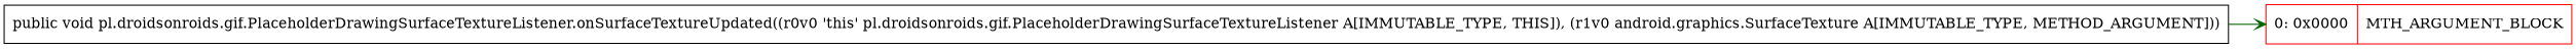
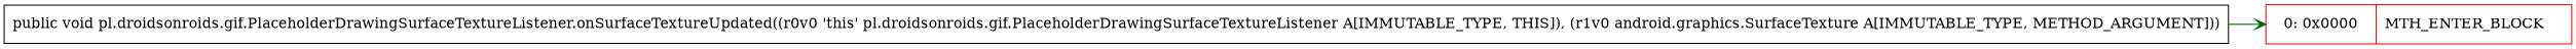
  digraph {
    rankdir=LR
    node [shape=record]
-   n1 [color=red label="{0\:\ 0x0000|MTH_ARGUMENT_BLOCK\l}"]
+   n1 [color=red label="{0\:\ 0x0000|MTH_ENTER_BLOCK\l}"]
    n2 [label="{public void pl.droidsonroids.gif.PlaceholderDrawingSurfaceTextureListener.onSurfaceTextureUpdated((r0v0 'this' pl.droidsonroids.gif.PlaceholderDrawingSurfaceTextureListener A[IMMUTABLE_TYPE, THIS]), (r1v0 android.graphics.SurfaceTexture A[IMMUTABLE_TYPE, METHOD_ARGUMENT])) }"]
    subgraph cluster_1 {
      label="R(0)"
    }
    n2 -> n1 [color=darkgreen arrowhead=vee]
  }
